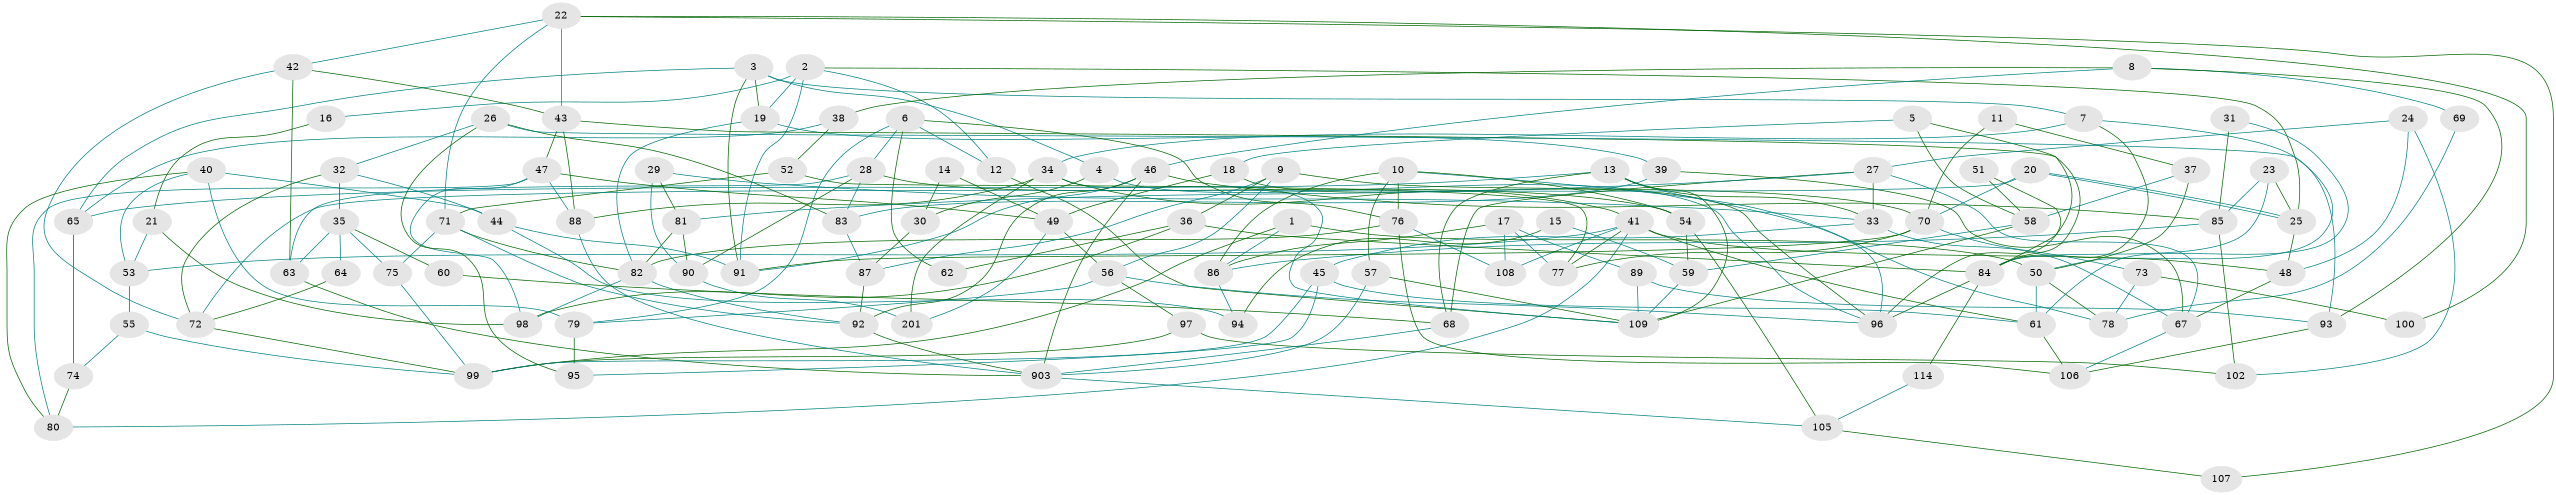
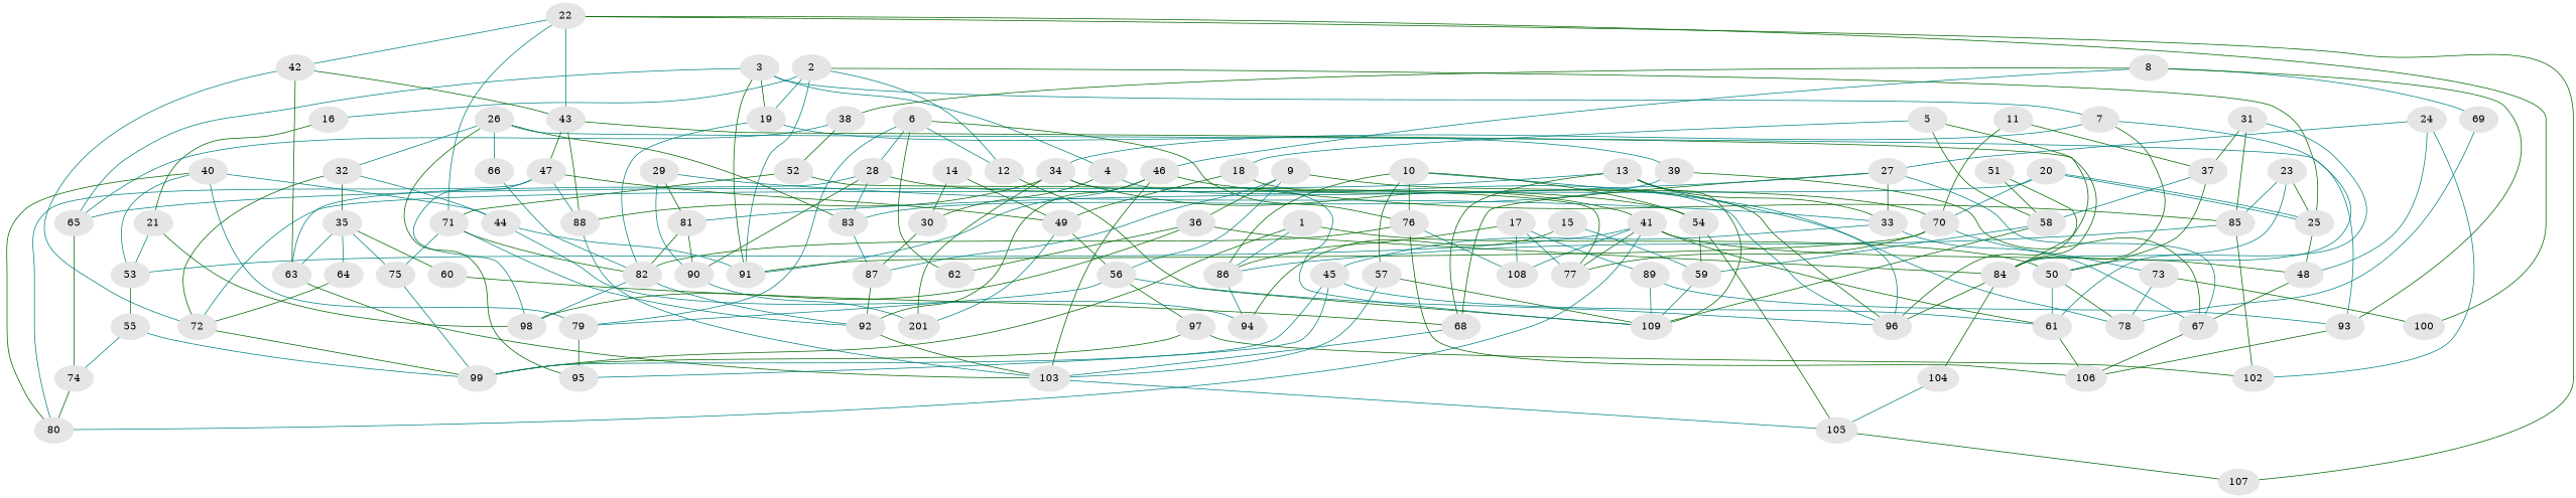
  graph {
    node [color=gray90 style=filled]
    edge [color=darkgreen]
    1
    50
    86
    99
    78
    61
    94
    2
    12
    16
    19
    25
    91
    109
    21
    39
    82
    48
    3
    4
    7
    65
    30
    96
    34
    84
    74
    87
    5
    18
    58
    49
    59
    6
    28
    62
    76
    79
    54
    83
    63
    90
    108
    106
    95
    41
    88
    n48 [label=201]
-   104 [label=114]
+   104
    8
    38
    46
    69
    93
    52
    85
    92
-   103 [label=903]
+   103
    9
    36
    56
    70
    98
    97
    77
    73
    10
    57
    105
    11
    37
    13
    33
    68
    67
    45
    14
    15
    53
    17
    89
    20
    72
    55
    22
    42
    43
    71
    100
    107
    47
    75
    23
    102
    24
    27
    81
    26
    32
+   66
    35
    44
    29
    31
    60
    64
    80
    40
    51
    1 -- 50
    1 -- 86 [color=teal]
    1 -- 99
    50 -- 78
    50 -- 61 [color=teal]
    86 -- 94 [color=teal]
    61 -- 106
    2 -- 12 [color=teal]
    2 -- 16 [color=teal]
    2 -- 19 [color=teal]
    2 -- 25
    2 -- 91 [color=teal]
    12 -- 109
    16 -- 21
    19 -- 39 [color=teal]
    19 -- 82 [color=teal]
    25 -- 48
    21 -- 98
    21 -- 53 [color=teal]
    39 -- 83 [color=teal]
    39 -- 67
    82 -- 92 [color=teal]
    82 -- 98 [color=teal]
    48 -- 67
    3 -- 19
    3 -- 91
    3 -- 4 [color=teal]
    3 -- 7 [color=teal]
    3 -- 65 [color=teal]
    4 -- 30
    4 -- 96 [color=teal]
    7 -- 50 [color=teal]
    7 -- 34 [color=teal]
    7 -- 84
    65 -- 74
    30 -- 87
    34 -- 109 [color=teal]
    34 -- 41
    34 -- 88
    34 -- n48
    84 -- 96
    84 -- 104
    74 -- 80
    87 -- 92
    5 -- 96
    5 -- 18 [color=teal]
    5 -- 58
    18 -- 96
    18 -- 49
    58 -- 109
    58 -- 59 [color=teal]
    49 -- n48 [color=teal]
    49 -- 56
    59 -- 109 [color=teal]
    6 -- 12 [color=teal]
    6 -- 28 [color=teal]
    6 -- 62
    6 -- 76
    6 -- 79 [color=teal]
    28 -- 54
    28 -- 83 [color=teal]
    28 -- 63 [color=teal]
    28 -- 90
    76 -- 82
    76 -- 108 [color=teal]
    76 -- 106
    79 -- 95
    54 -- 59
    54 -- 105
    83 -- 87 [color=teal]
    63 -- 103
    90 -- n48 [color=teal]
    41 -- 61
    41 -- 48
    41 -- 108 [color=teal]
    41 -- 77
    41 -- 53 [color=teal]
    41 -- 80 [color=teal]
    88 -- 103 [color=teal]
    104 -- 105 [color=teal]
    8 -- 38
    8 -- 46 [color=teal]
    8 -- 69 [color=teal]
    8 -- 93
    38 -- 65 [color=teal]
    38 -- 52
    46 -- 91 [color=teal]
    46 -- 85
    46 -- 92
    46 -- 103
    69 -- 78 [color=teal]
    93 -- 106
    52 -- 77
    52 -- 71
    85 -- 86 [color=teal]
    85 -- 102
    92 -- 103
    103 -- 105 [color=teal]
    9 -- 87 [color=teal]
    9 -- 36
    9 -- 56 [color=teal]
    9 -- 70
    36 -- 84
    36 -- 62
    36 -- 98
    56 -- 96 [color=teal]
    56 -- 79 [color=teal]
    56 -- 97
    70 -- 91
    70 -- 77
    70 -- 73 [color=teal]
    97 -- 99
    97 -- 102
    73 -- 78 [color=teal]
    73 -- 100
    10 -- 86
    10 -- 78 [color=teal]
    10 -- 76
    10 -- 54
    10 -- 57
    57 -- 109
    57 -- 103 [color=teal]
    105 -- 107
    11 -- 70
    11 -- 37
    37 -- 50
    37 -- 58 [color=teal]
    13 -- 109
    13 -- 65 [color=teal]
    13 -- 96 [color=teal]
    13 -- 33
    13 -- 68
    33 -- 67 [color=teal]
    33 -- 45 [color=teal]
    68 -- 103 [color=teal]
-   67 -- 106 [color=teal]
+   67 -- 106
    45 -- 99 [color=teal]
    45 -- 61 [color=teal]
    45 -- 95 [color=teal]
    14 -- 30
    14 -- 49
    15 -- 94
    15 -- 59 [color=teal]
    53 -- 55
    17 -- 86
    17 -- 108 [color=teal]
    17 -- 77 [color=teal]
    17 -- 89 [color=teal]
    89 -- 109 [color=teal]
    89 -- 93 [color=teal]
    20 -- 25 [color=teal]
    20 -- 25 [color=teal]
    20 -- 70 [color=teal]
    20 -- 72 [color=teal]
    72 -- 99
    55 -- 99 [color=teal]
    55 -- 74 [color=teal]
    22 -- 42 [color=teal]
    22 -- 43 [color=teal]
    22 -- 71 [color=teal]
    22 -- 100
    22 -- 107
    42 -- 63
    42 -- 72 [color=teal]
    42 -- 43
    43 -- 84
    43 -- 88
    43 -- 47
    71 -- 82
    71 -- 92 [color=teal]
    71 -- 75 [color=teal]
    47 -- 49
    47 -- 88 [color=teal]
    47 -- 98 [color=teal]
    47 -- 80 [color=teal]
    75 -- 99 [color=teal]
    23 -- 25
    23 -- 84 [color=teal]
    23 -- 85 [color=teal]
    24 -- 48 [color=teal]
    24 -- 102 [color=teal]
    24 -- 27 [color=teal]
    27 -- 33
    27 -- 68
    27 -- 67 [color=teal]
    27 -- 81 [color=teal]
    81 -- 82
    81 -- 90
    26 -- 83
    26 -- 95
    26 -- 93 [color=teal]
    26 -- 32 [color=teal]
+   26 -- 66 [color=teal]
    32 -- 72
    32 -- 35
    32 -- 44 [color=teal]
+   66 -- 82 [color=teal]
    35 -- 63 [color=teal]
    35 -- 75 [color=teal]
    35 -- 60
    35 -- 64 [color=teal]
    44 -- 94 [color=teal]
    44 -- 91 [color=teal]
    29 -- 90 [color=teal]
    29 -- 33 [color=teal]
    29 -- 81
    31 -- 61 [color=teal]
    31 -- 85
+   31 -- 37
    60 -- 68
    64 -- 72
    40 -- 79 [color=teal]
    40 -- 53 [color=teal]
    40 -- 44 [color=teal]
    40 -- 80
    51 -- 84
    51 -- 58
  }
